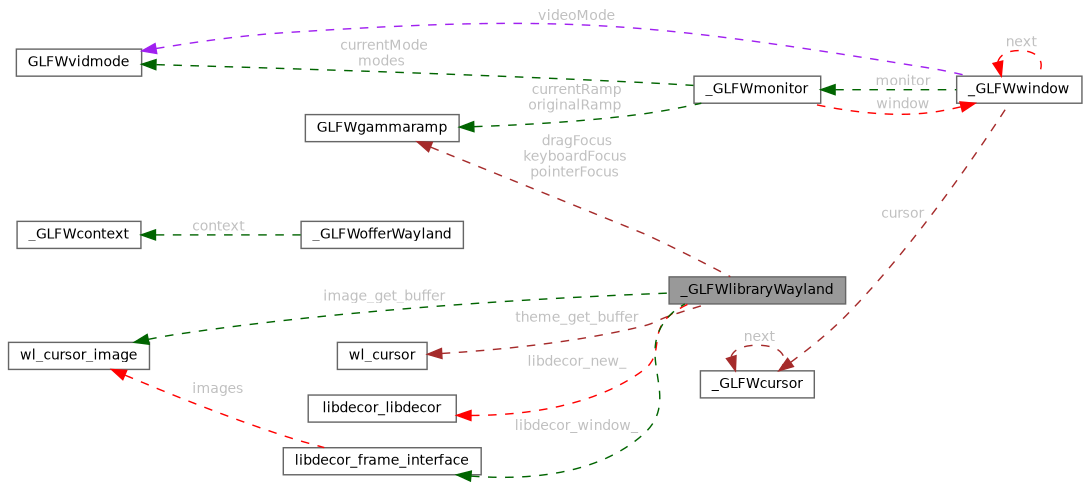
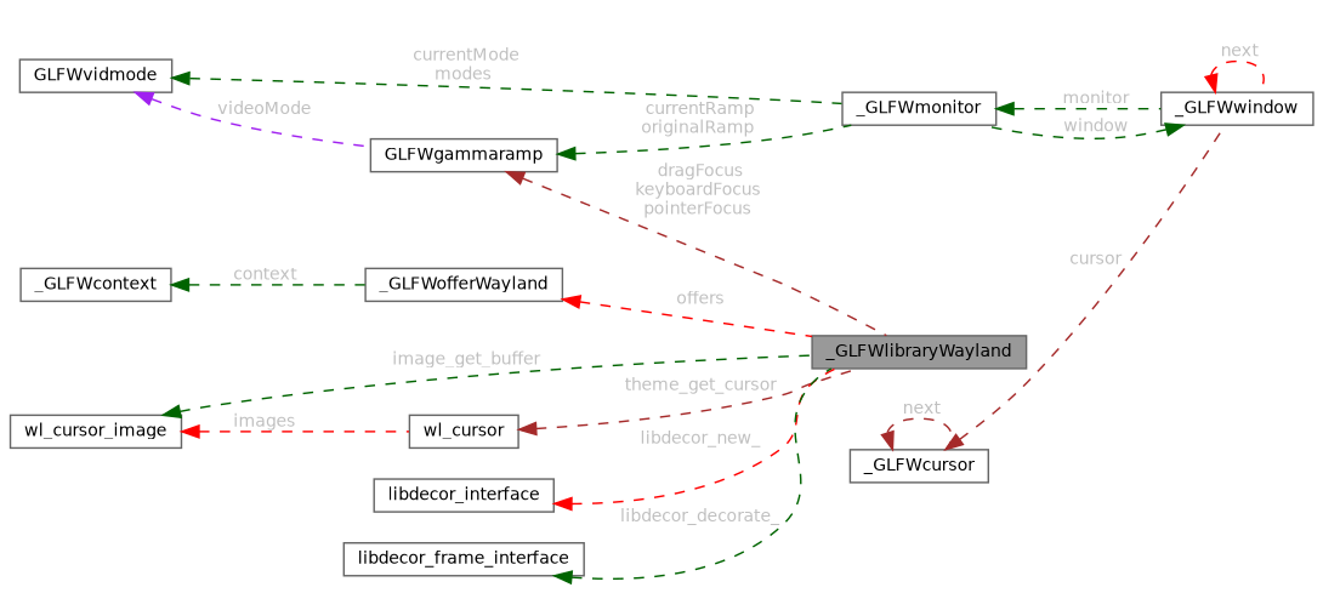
  digraph {
    rankdir=LR
    node [color=gray40 fillcolor=white fontname=Helvetica fontsize=10 shape=box style=filled]
    edge [color=darkgreen dir=back fontcolor=grey fontname=Helvetica fontsize=10 labelfontname=Helvetica labelfontsize=10 style=dashed]
    n1 [fillcolor=grey60 fontcolor=black height=0.2 label=_GLFWlibraryWayland width=0.4]
    n2 [height=0.2 label=_GLFWofferWayland width=0.4]
    n3 [height=0.2 label=_GLFWwindow width=0.4]
    n4 [height=0.2 label=_GLFWmonitor width=0.4]
    n5 [height=0.2 label=GLFWvidmode width=0.4]
    n6 [height=0.2 label=GLFWgammaramp width=0.4]
    n7 [height=0.2 label=_GLFWcursor width=0.4]
    n8 [height=0.2 label=_GLFWcontext width=0.4]
    n9 [height=0.2 label=wl_cursor width=0.4]
    n10 [height=0.2 label=wl_cursor_image width=0.4]
-   n11 [height=0.2 label=libdecor_libdecor width=0.4]
+   n11 [height=0.2 label=libdecor_interface width=0.4]
    n12 [height=0.2 label=libdecor_frame_interface width=0.4]
+   n2 -> n1 [color=red label=" offers"]
    n3 -> n3 [color=red label=" next"]
-   n3 -> n4 [color=red label=" window"]
+   n3 -> n4 [label=" window"]
    n4 -> n3 [label=" monitor"]
-   n5 -> n3 [color=purple label=" videoMode"]
+   n5 -> n6 [color=purple label=" videoMode"]
    n5 -> n4 [label=" currentMode\nmodes"]
    n6 -> n1 [color=brown label=" dragFocus\nkeyboardFocus\npointerFocus"]
    n6 -> n4 [label=" currentRamp\noriginalRamp"]
    n7 -> n3 [color=brown label=" cursor"]
    n7 -> n7 [color=brown label=" next"]
    n8 -> n2 [label=" context"]
-   n9 -> n1 [color=brown label=" theme_get_buffer"]
+   n9 -> n1 [color=brown label=" theme_get_cursor"]
    n10 -> n1 [label=" image_get_buffer"]
-   n10 -> n12 [color=red label=" images"]
+   n10 -> n9 [color=red label=" images"]
    n11 -> n1 [color=red label=" libdecor_new_"]
-   n12 -> n1 [label=" libdecor_window_"]
+   n12 -> n1 [label=" libdecor_decorate_"]
  }
